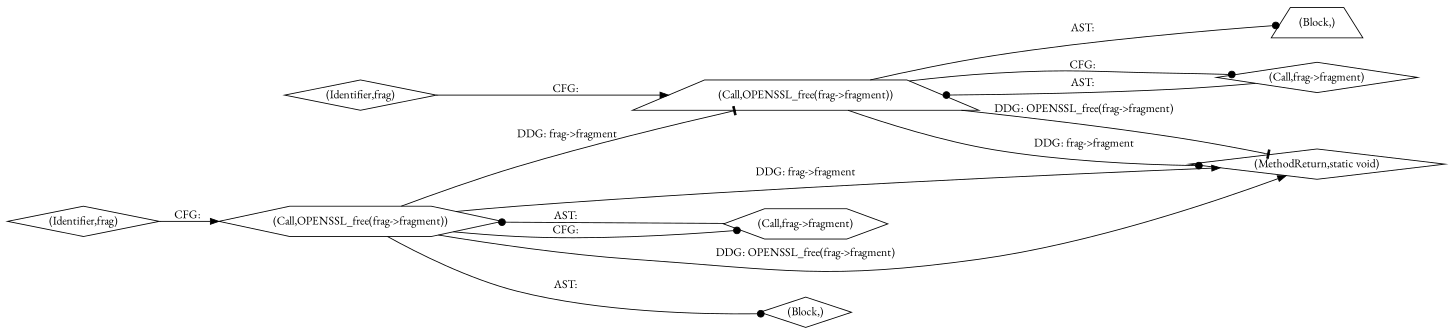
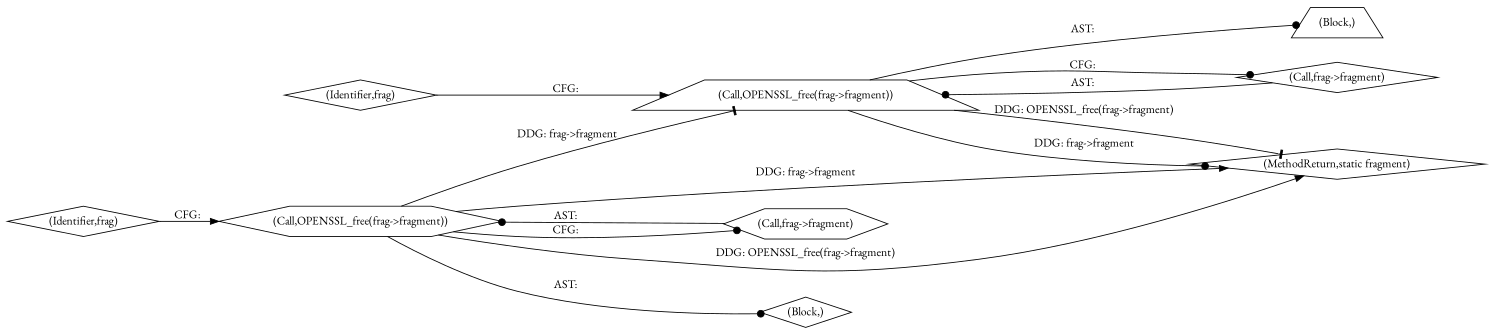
  digraph {
    rankdir=LR
    fontname="EB Garamond"
    node [shape=diamond fontname="EB Garamond"]
    edge [arrowhead=dot fontname="EB Garamond"]
    n1 [label="(Call,OPENSSL_free(frag->fragment))" shape=trapezium]
    n2 [label="(Call,frag->fragment)"]
-   n3 [label="(MethodReturn,static void)"]
+   n3 [label="(MethodReturn,static fragment)"]
    n4 [label="(Block,)" shape=trapezium]
    n5 [label="(Call,OPENSSL_free(frag->fragment))" shape=hexagon]
    n6 [label="(Block,)"]
    n7 [label="(Call,frag->fragment)" shape=hexagon]
    n8 [label="(Identifier,frag)"]
    n9 [label="(Identifier,frag)"]
    n1 -> n2 [label="CFG: "]
    n1 -> n3 [label="DDG: frag->fragment"]
    n1 -> n3 [label="DDG: OPENSSL_free(frag->fragment)" arrowhead=tee]
    n1 -> n4 [label="AST: "]
    n2 -> n1 [label="AST: "]
    n5 -> n1 [label="DDG: frag->fragment" arrowhead=tee]
    n5 -> n3 [label="DDG: frag->fragment" arrowhead=normal]
    n5 -> n3 [label="DDG: OPENSSL_free(frag->fragment)" arrowhead=normal]
    n5 -> n6 [label="AST: "]
    n5 -> n7 [label="CFG: "]
    n7 -> n5 [label="AST: "]
    n8 -> n1 [label="CFG: " arrowhead=normal]
    n9 -> n5 [label="CFG: " arrowhead=normal]
  }
